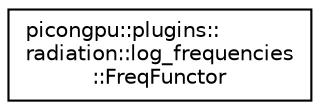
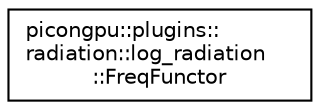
  digraph {
    rankdir=TB
-   n1 [color=black fillcolor=white fontname=Helvetica fontsize=10 height=0.2 label="picongpu::plugins::\lradiation::log_frequencies\l::FreqFunctor" shape=record style=filled width=0.4]
+   n1 [color=black fillcolor=white fontname=Helvetica fontsize=10 height=0.2 label="picongpu::plugins::\lradiation::log_radiation\l::FreqFunctor" shape=record style=filled width=0.4]
  }
